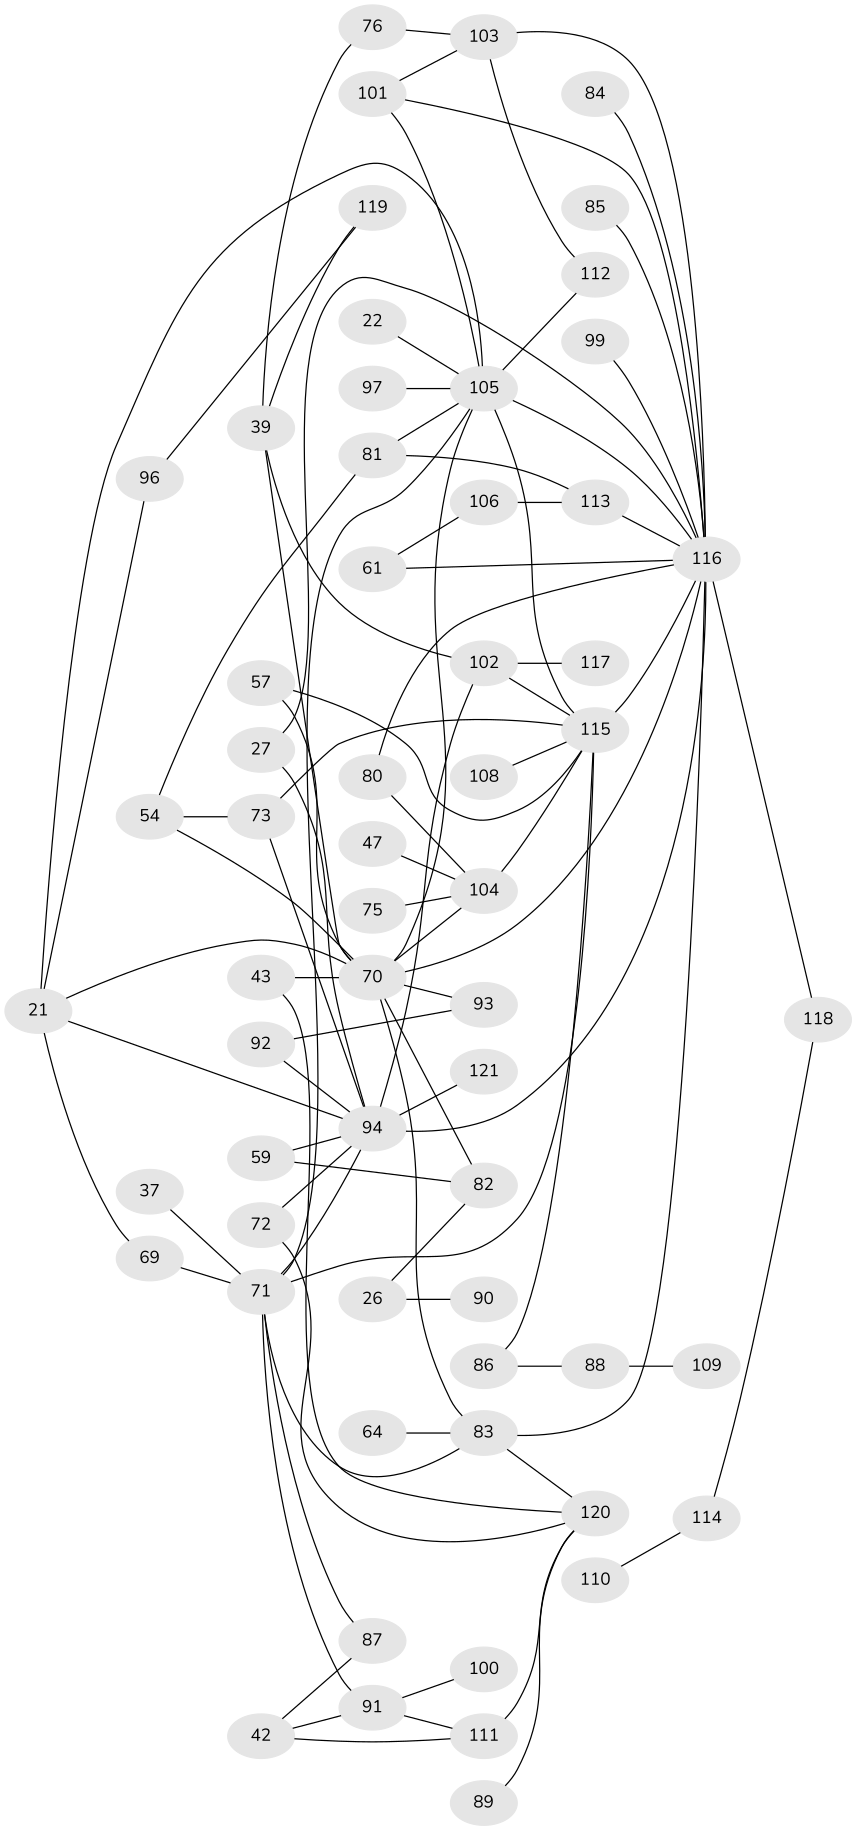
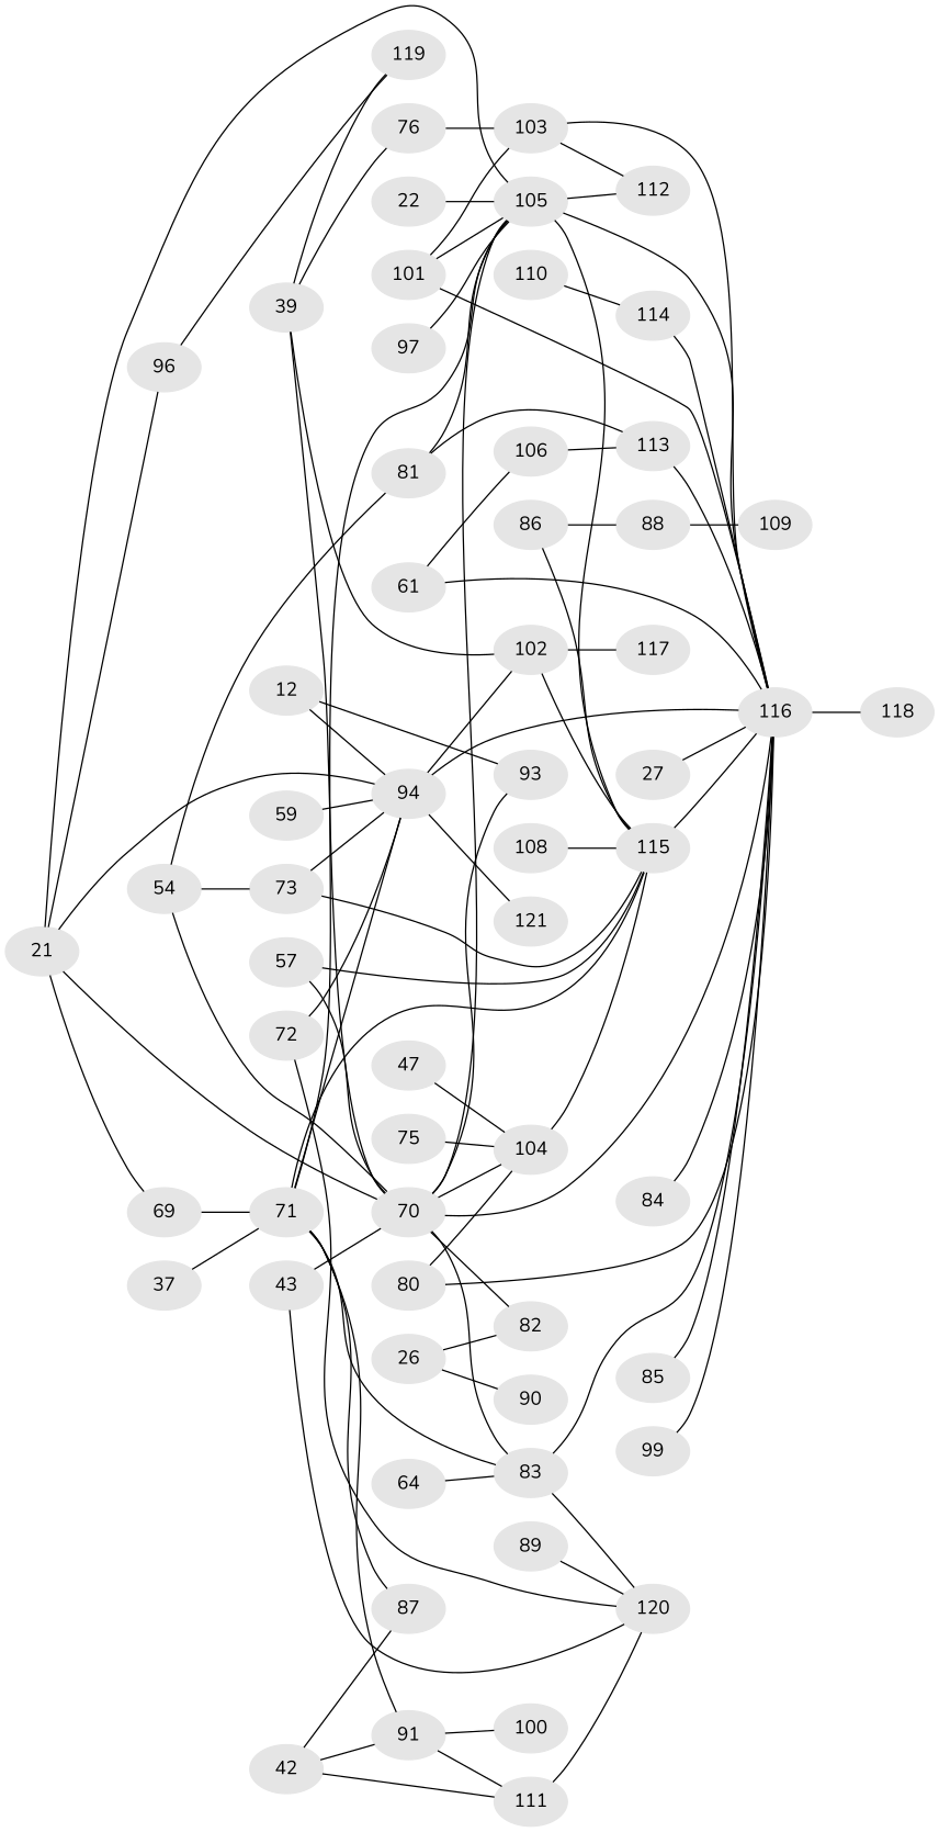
  graph {
    fontname=Nunito
    rankdir=LR
    node [color=gray90 fontname=Nunito style=filled]
    edge [fontname=Nunito]
    69 [super="+46"]
    71 [super="+2"]
    21
    70 [super="+9+3+38"]
    94 [super="+19+84+58"]
    96
    105 [super="+36+77+95"]
    116 [super="+34+60+44"]
    83 [super="+15+16+79"]
    104 [super="+45+10"]
    82
    93
    102
    121
    119
    115 [super="+98+66+107"]
    112
    22
    26
    90
    27 [super="+20"]
    118
    87
    91
    37
    39
    76
    103 [super="+30+50"]
    117
    120 [super="+68"]
    42
    111
    100
    43 [super="+6"]
    47
    54 [super="+11"]
    73
    81 [super="+17"]
    113 [super="+40"]
    57
    59
    61 [super="+51+23+55"]
    106
    64
    72
    n46 [label=84]
    75
    80
    85
    86
    88
    109
    89
-   92
+   92 [label=12]
    97
    99 [super="+53"]
    101
    108
    114 [super="+62"]
    110
    69 -- 71
    71 -- 94 [weight=2]
    71 -- 105
    71 -- 83
    71 -- 115
    71 -- 87
    71 -- 91
    21 -- 69 [weight=2]
    21 -- 70
    21 -- 94
    21 -- 96
    21 -- 105
    70 -- 105 [weight=5]
    70 -- 116
    70 -- 83 [weight=2]
    70 -- 104 [weight=4]
    70 -- 82
    70 -- 93
    94 -- 116 [weight=3]
    94 -- 102
    94 -- 121
    96 -- 119
    105 -- 116
    105 -- 115 [weight=2]
    105 -- 112
    116 -- 118
    83 -- 116 [weight=2]
    83 -- 120
    104 -- 115
    102 -- 115
    102 -- 117
    115 -- 116 [weight=2]
    22 -- 105
    26 -- 82
    26 -- 90
-   27 -- 94
    27 -- 116
    91 -- 111
    91 -- 100
    37 -- 71
    39 -- 70
    39 -- 102
    39 -- 119
    39 -- 76
    76 -- 103
    103 -- 116 [weight=3]
    103 -- 112
    42 -- 87
    42 -- 91
    42 -- 111 [weight=2]
    111 -- 120
    43 -- 70 [weight=2]
    43 -- 120
    47 -- 104
    54 -- 70
    54 -- 73
    54 -- 81
    73 -- 94
    73 -- 115
    81 -- 105
    81 -- 113 [weight=2]
    113 -- 116
    57 -- 70 [weight=2]
    57 -- 115
    59 -- 94
-   59 -- 82
    61 -- 116 [weight=2]
    61 -- 106
    106 -- 113
    64 -- 83
    72 -- 94
    72 -- 120
    n46 -- 116
    75 -- 104
    80 -- 116
    80 -- 104
    85 -- 116
    86 -- 115
    86 -- 88
    88 -- 109
    89 -- 120
    92 -- 94
    92 -- 93
    97 -- 105
    99 -- 116 [weight=2]
    101 -- 105
    101 -- 116
    101 -- 103
    108 -- 115
-   114 -- 118
+   114 -- 116
    110 -- 114
  }
